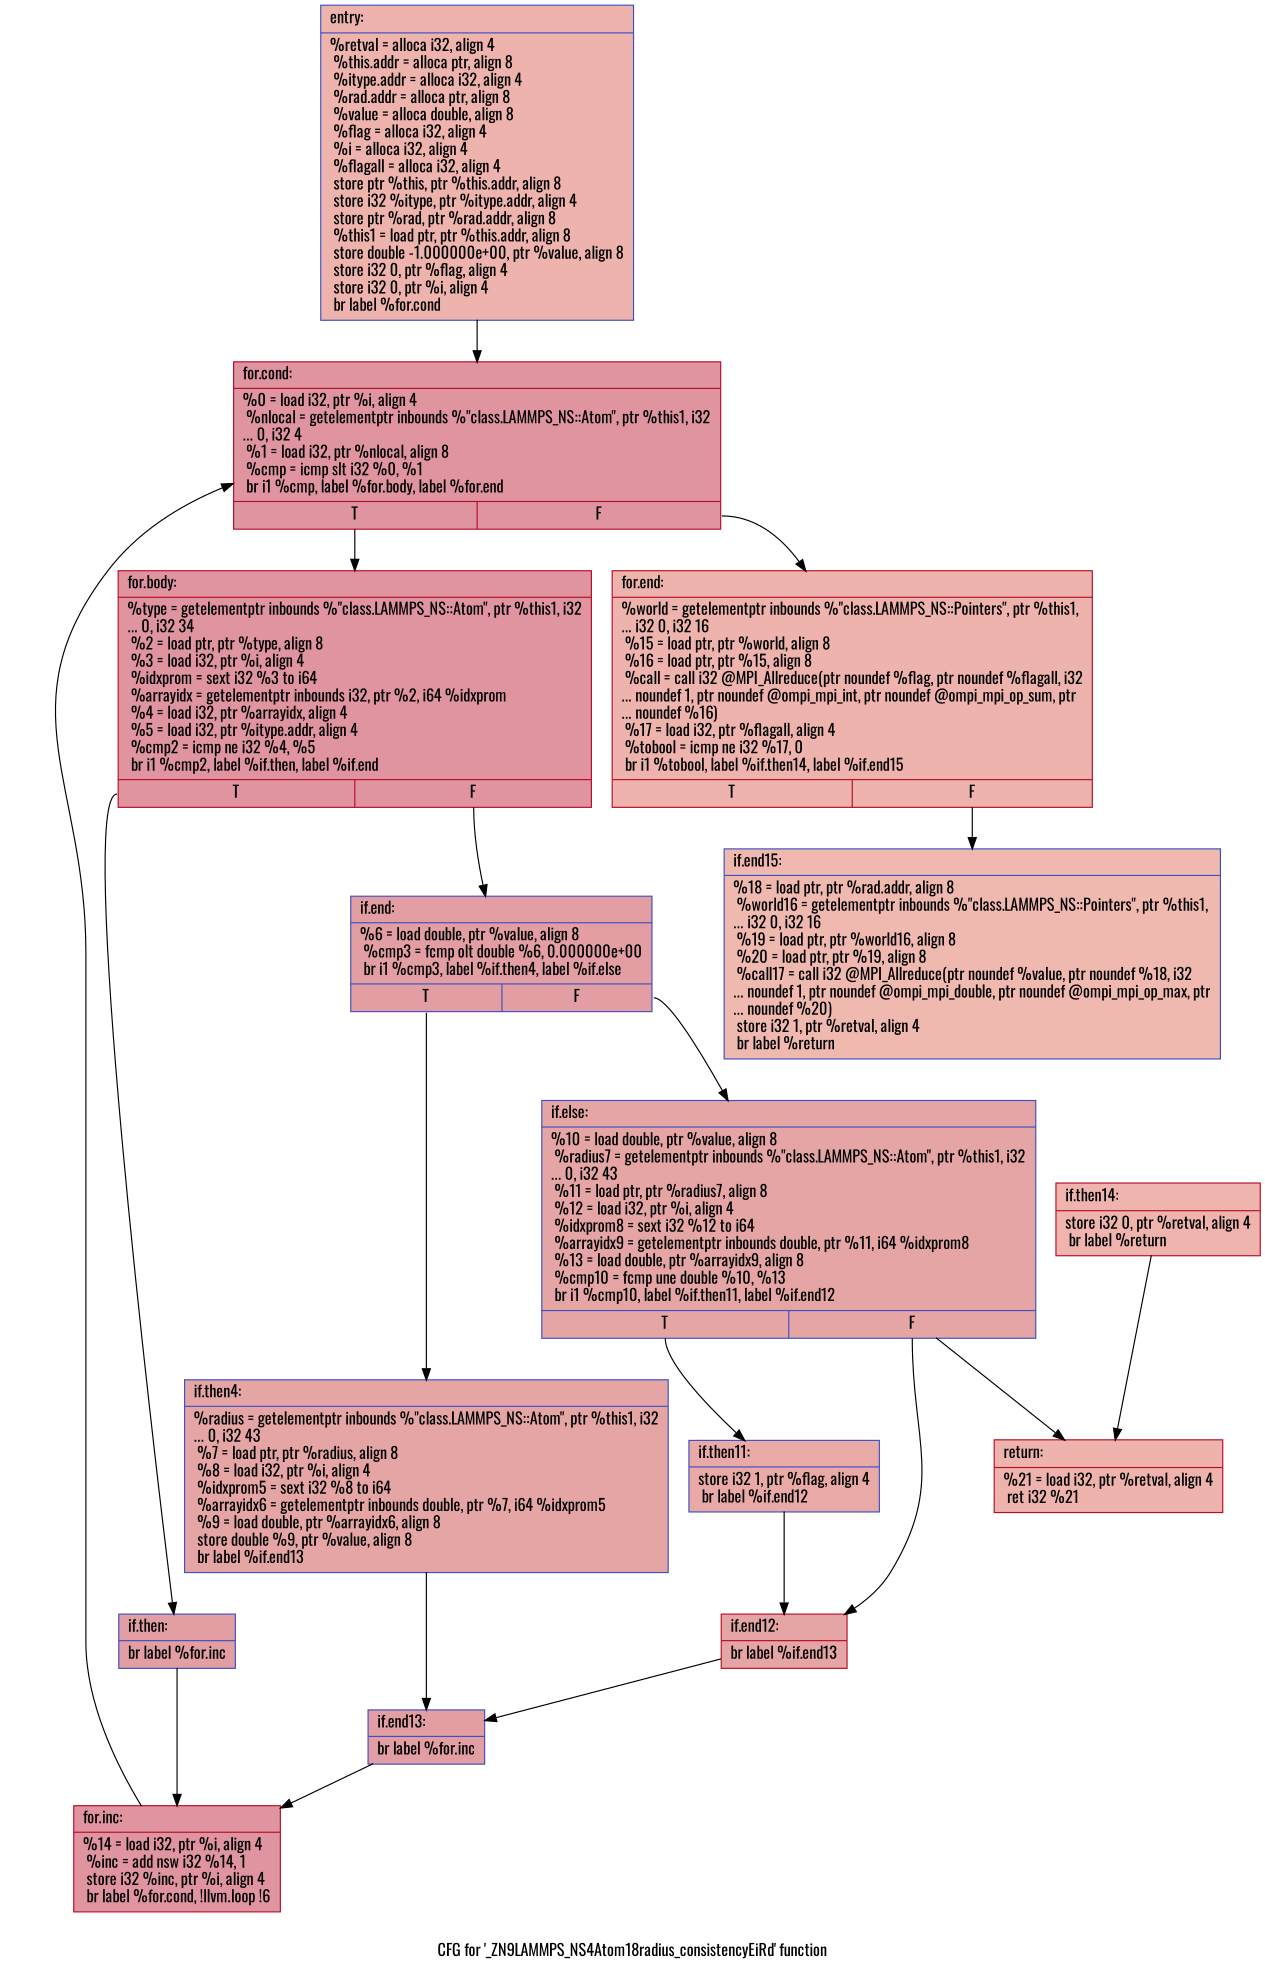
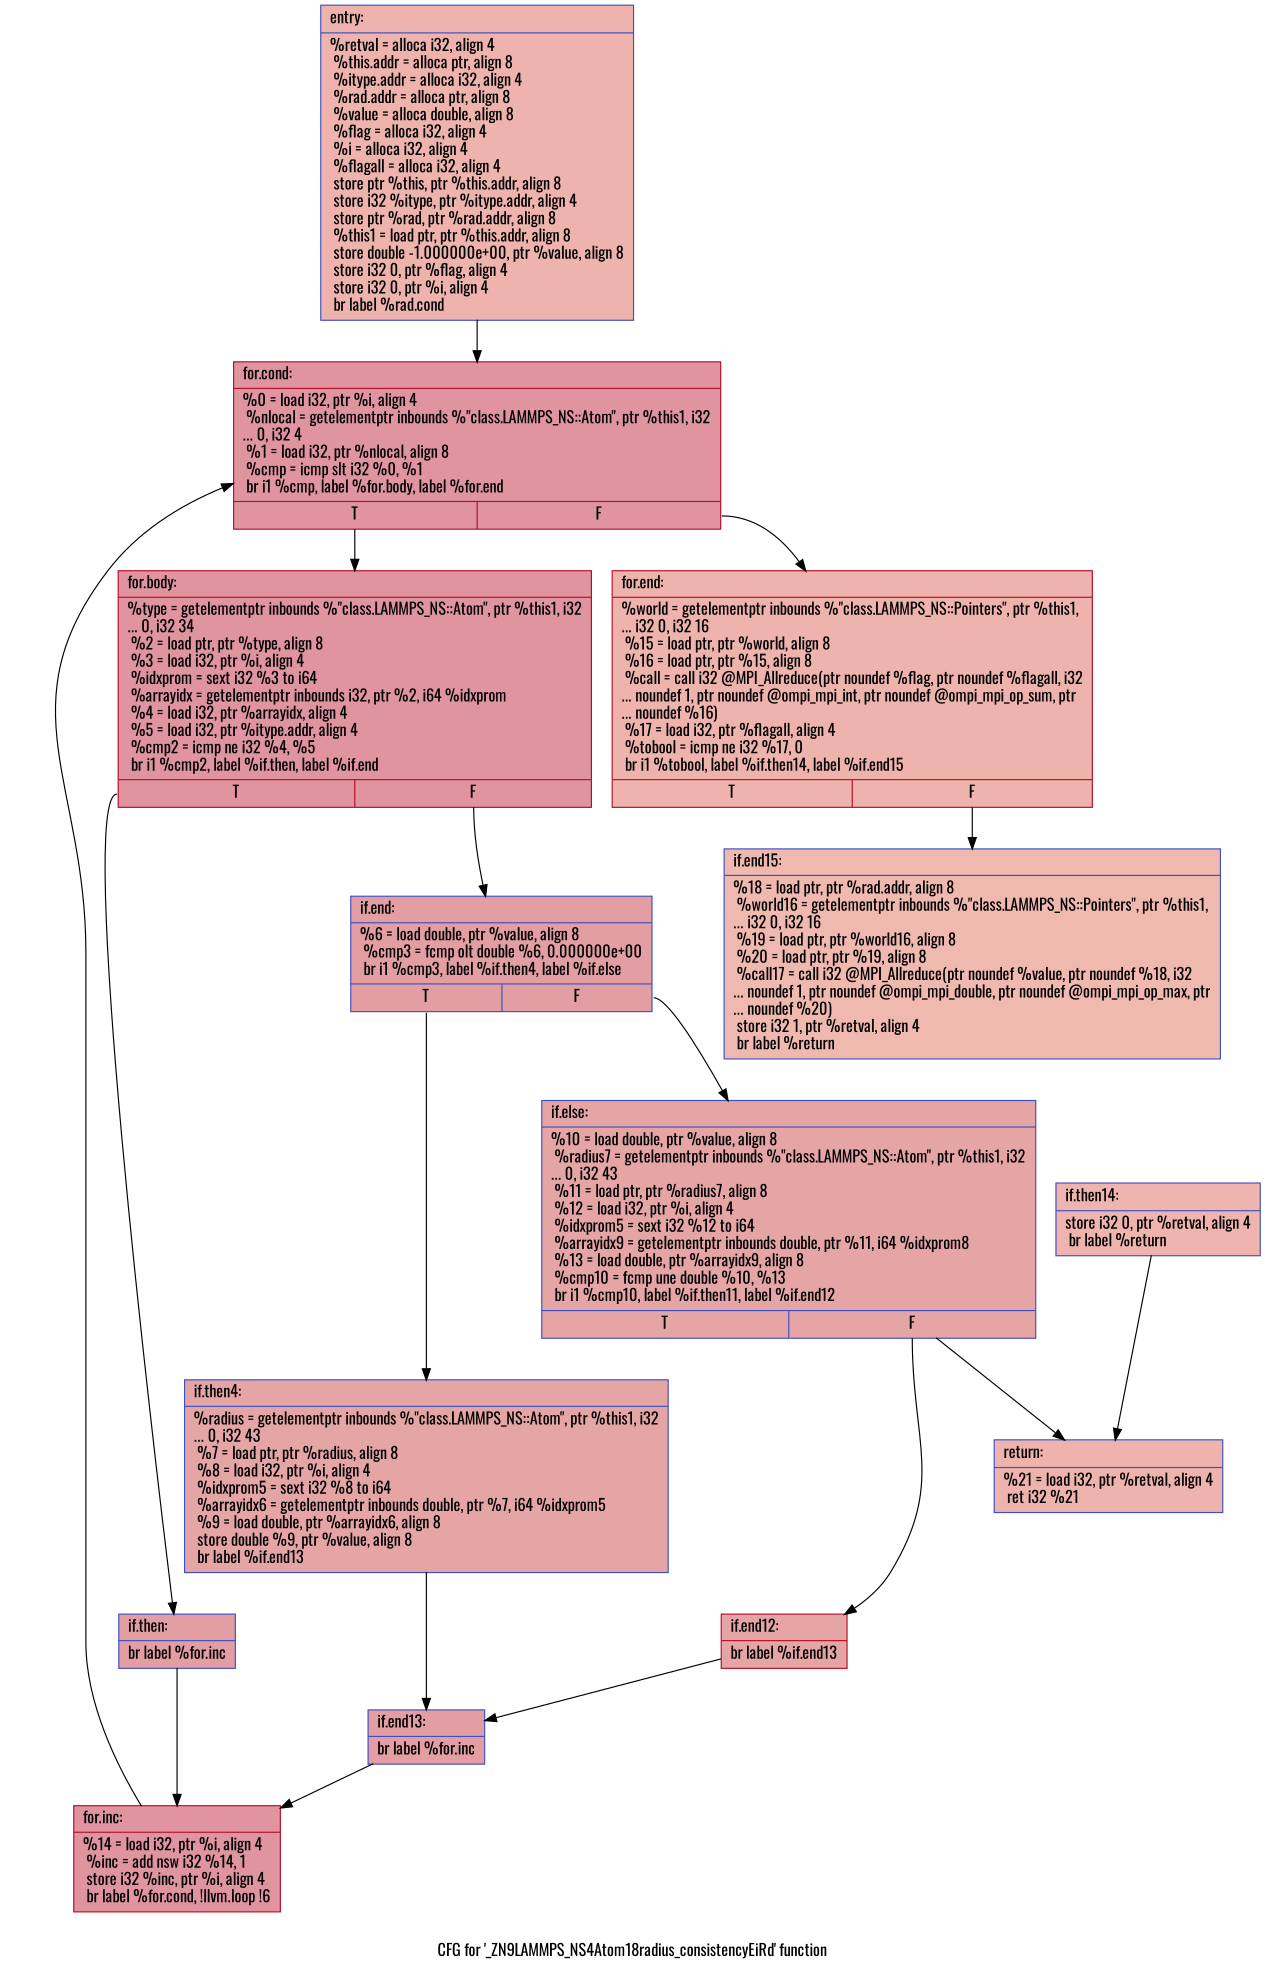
  digraph {
    fontname=Oswald
    label="CFG for '_ZN9LAMMPS_NS4Atom18radius_consistencyEiRd' function"
    node [color="#3d50c3ff" fillcolor="#d6524470" fontname=Oswald shape=record style=filled]
    edge [fontname=Oswald]
-   n1 [label="{entry:\l|  %retval = alloca i32, align 4\l  %this.addr = alloca ptr, align 8\l  %itype.addr = alloca i32, align 4\l  %rad.addr = alloca ptr, align 8\l  %value = alloca double, align 8\l  %flag = alloca i32, align 4\l  %i = alloca i32, align 4\l  %flagall = alloca i32, align 4\l  store ptr %this, ptr %this.addr, align 8\l  store i32 %itype, ptr %itype.addr, align 4\l  store ptr %rad, ptr %rad.addr, align 8\l  %this1 = load ptr, ptr %this.addr, align 8\l  store double -1.000000e+00, ptr %value, align 8\l  store i32 0, ptr %flag, align 4\l  store i32 0, ptr %i, align 4\l  br label %for.cond\l}"]
+   n1 [label="{entry:\l|  %retval = alloca i32, align 4\l  %this.addr = alloca ptr, align 8\l  %itype.addr = alloca i32, align 4\l  %rad.addr = alloca ptr, align 8\l  %value = alloca double, align 8\l  %flag = alloca i32, align 4\l  %i = alloca i32, align 4\l  %flagall = alloca i32, align 4\l  store ptr %this, ptr %this.addr, align 8\l  store i32 %itype, ptr %itype.addr, align 4\l  store ptr %rad, ptr %rad.addr, align 8\l  %this1 = load ptr, ptr %this.addr, align 8\l  store double -1.000000e+00, ptr %value, align 8\l  store i32 0, ptr %flag, align 4\l  store i32 0, ptr %i, align 4\l  br label %rad.cond\l}"]
    n2 [color="#b70d28ff" fillcolor="#b70d2870" label="{for.cond:\l|  %0 = load i32, ptr %i, align 4\l  %nlocal = getelementptr inbounds %\"class.LAMMPS_NS::Atom\", ptr %this1, i32\l... 0, i32 4\l  %1 = load i32, ptr %nlocal, align 8\l  %cmp = icmp slt i32 %0, %1\l  br i1 %cmp, label %for.body, label %for.end\l|{<s0>T|<s1>F}}"]
    n3 [color="#b70d28ff" fillcolor="#b70d2870" label="{for.body:\l|  %type = getelementptr inbounds %\"class.LAMMPS_NS::Atom\", ptr %this1, i32\l... 0, i32 34\l  %2 = load ptr, ptr %type, align 8\l  %3 = load i32, ptr %i, align 4\l  %idxprom = sext i32 %3 to i64\l  %arrayidx = getelementptr inbounds i32, ptr %2, i64 %idxprom\l  %4 = load i32, ptr %arrayidx, align 4\l  %5 = load i32, ptr %itype.addr, align 4\l  %cmp2 = icmp ne i32 %4, %5\l  br i1 %cmp2, label %if.then, label %if.end\l|{<s0>T|<s1>F}}"]
    n4 [color="#b70d28ff" label="{for.end:\l|  %world = getelementptr inbounds %\"class.LAMMPS_NS::Pointers\", ptr %this1,\l... i32 0, i32 16\l  %15 = load ptr, ptr %world, align 8\l  %16 = load ptr, ptr %15, align 8\l  %call = call i32 @MPI_Allreduce(ptr noundef %flag, ptr noundef %flagall, i32\l... noundef 1, ptr noundef @ompi_mpi_int, ptr noundef @ompi_mpi_op_sum, ptr\l... noundef %16)\l  %17 = load i32, ptr %flagall, align 4\l  %tobool = icmp ne i32 %17, 0\l  br i1 %tobool, label %if.then14, label %if.end15\l|{<s0>T|<s1>F}}"]
    n5 [fillcolor="#be242e70" label="{if.then:\l|  br label %for.inc\l}"]
    n6 [fillcolor="#be242e70" label="{if.end:\l|  %6 = load double, ptr %value, align 8\l  %cmp3 = fcmp olt double %6, 0.000000e+00\l  br i1 %cmp3, label %if.then4, label %if.else\l|{<s0>T|<s1>F}}"]
    n7 [fillcolor="#de614d70" label="{if.end15:\l|  %18 = load ptr, ptr %rad.addr, align 8\l  %world16 = getelementptr inbounds %\"class.LAMMPS_NS::Pointers\", ptr %this1,\l... i32 0, i32 16\l  %19 = load ptr, ptr %world16, align 8\l  %20 = load ptr, ptr %19, align 8\l  %call17 = call i32 @MPI_Allreduce(ptr noundef %value, ptr noundef %18, i32\l... noundef 1, ptr noundef @ompi_mpi_double, ptr noundef @ompi_mpi_op_max, ptr\l... noundef %20)\l  store i32 1, ptr %retval, align 4\l  br label %return\l}"]
    n8 [color="#b70d28ff" fillcolor="#b70d2870" label="{for.inc:\l|  %14 = load i32, ptr %i, align 4\l  %inc = add nsw i32 %14, 1\l  store i32 %inc, ptr %i, align 4\l  br label %for.cond, !llvm.loop !6\l}"]
    n9 [fillcolor="#c5333470" label="{if.then4:\l|  %radius = getelementptr inbounds %\"class.LAMMPS_NS::Atom\", ptr %this1, i32\l... 0, i32 43\l  %7 = load ptr, ptr %radius, align 8\l  %8 = load i32, ptr %i, align 4\l  %idxprom5 = sext i32 %8 to i64\l  %arrayidx6 = getelementptr inbounds double, ptr %7, i64 %idxprom5\l  %9 = load double, ptr %arrayidx6, align 8\l  store double %9, ptr %value, align 8\l  br label %if.end13\l}"]
-   n10 [fillcolor="#c5333470" label="{if.else:\l|  %10 = load double, ptr %value, align 8\l  %radius7 = getelementptr inbounds %\"class.LAMMPS_NS::Atom\", ptr %this1, i32\l... 0, i32 43\l  %11 = load ptr, ptr %radius7, align 8\l  %12 = load i32, ptr %i, align 4\l  %idxprom8 = sext i32 %12 to i64\l  %arrayidx9 = getelementptr inbounds double, ptr %11, i64 %idxprom8\l  %13 = load double, ptr %arrayidx9, align 8\l  %cmp10 = fcmp une double %10, %13\l  br i1 %cmp10, label %if.then11, label %if.end12\l|{<s0>T|<s1>F}}"]
-   n11 [color="#b70d28ff" fillcolor="#d8564670" label="{if.then14:\l|  store i32 0, ptr %retval, align 4\l  br label %return\l}"]
-   n12 [color="#b70d28ff" label="{return:\l|  %21 = load i32, ptr %retval, align 4\l  ret i32 %21\l}"]
+   n10 [fillcolor="#c5333470" label="{if.else:\l|  %10 = load double, ptr %value, align 8\l  %radius7 = getelementptr inbounds %\"class.LAMMPS_NS::Atom\", ptr %this1, i32\l... 0, i32 43\l  %11 = load ptr, ptr %radius7, align 8\l  %12 = load i32, ptr %i, align 4\l  %idxprom5 = sext i32 %12 to i64\l  %arrayidx9 = getelementptr inbounds double, ptr %11, i64 %idxprom8\l  %13 = load double, ptr %arrayidx9, align 8\l  %cmp10 = fcmp une double %10, %13\l  br i1 %cmp10, label %if.then11, label %if.end12\l|{<s0>T|<s1>F}}"]
+   n11 [fillcolor="#d8564670" label="{if.then14:\l|  store i32 0, ptr %retval, align 4\l  br label %return\l}"]
+   n12 [label="{return:\l|  %21 = load i32, ptr %retval, align 4\l  ret i32 %21\l}"]
    n13 [fillcolor="#be242e70" label="{if.end13:\l|  br label %for.inc\l}"]
-   n14 [fillcolor="#ca3b3770" label="{if.then11:\l|  store i32 1, ptr %flag, align 4\l  br label %if.end12\l}"]
    n15 [color="#b70d28ff" fillcolor="#c5333470" label="{if.end12:\l|  br label %if.end13\l}"]
    n1 -> n2
    n2 -> n3 [tailport=s0]
    n2 -> n4 [tailport=s1]
    n3 -> n5 [tailport=s0]
    n3 -> n6 [tailport=s1]
    n4 -> n7 [tailport=s1]
    n5 -> n8
    n6 -> n9 [tailport=s0]
    n6 -> n10 [tailport=s1]
    n8 -> n2
    n9 -> n13
    n10 -> n12
-   n10 -> n14 [tailport=s0]
    n10 -> n15 [tailport=s1]
    n11 -> n12
    n13 -> n8
-   n14 -> n15
    n15 -> n13
  }
